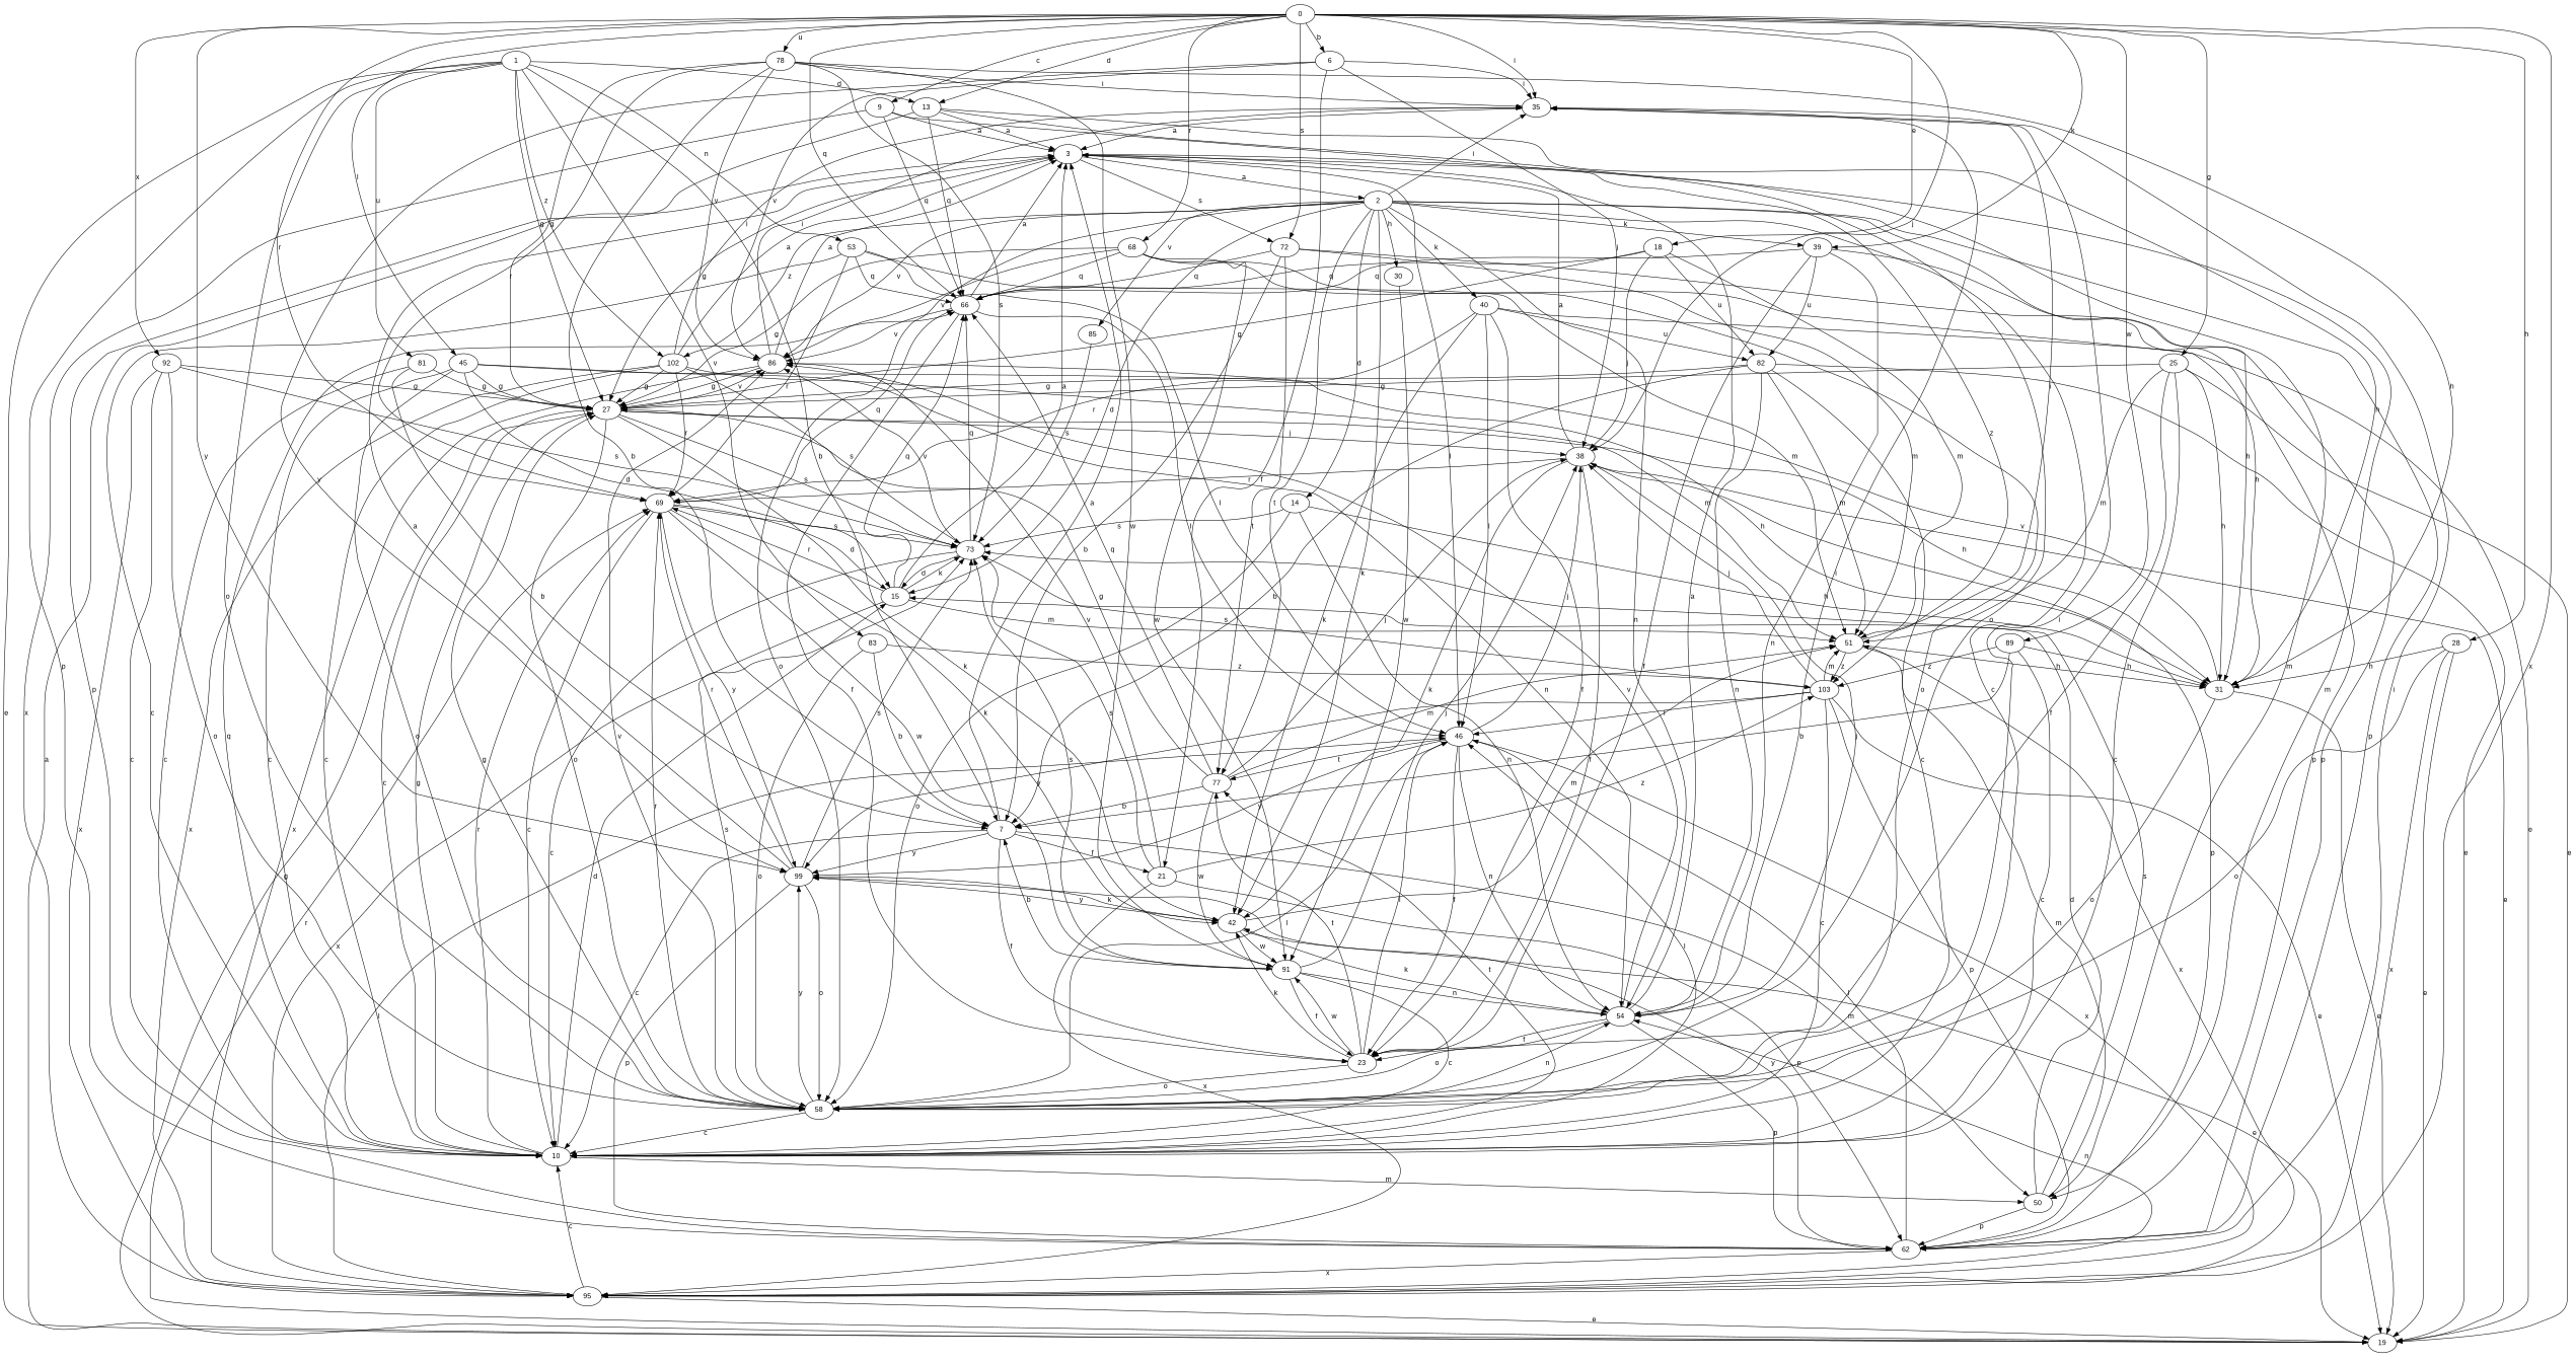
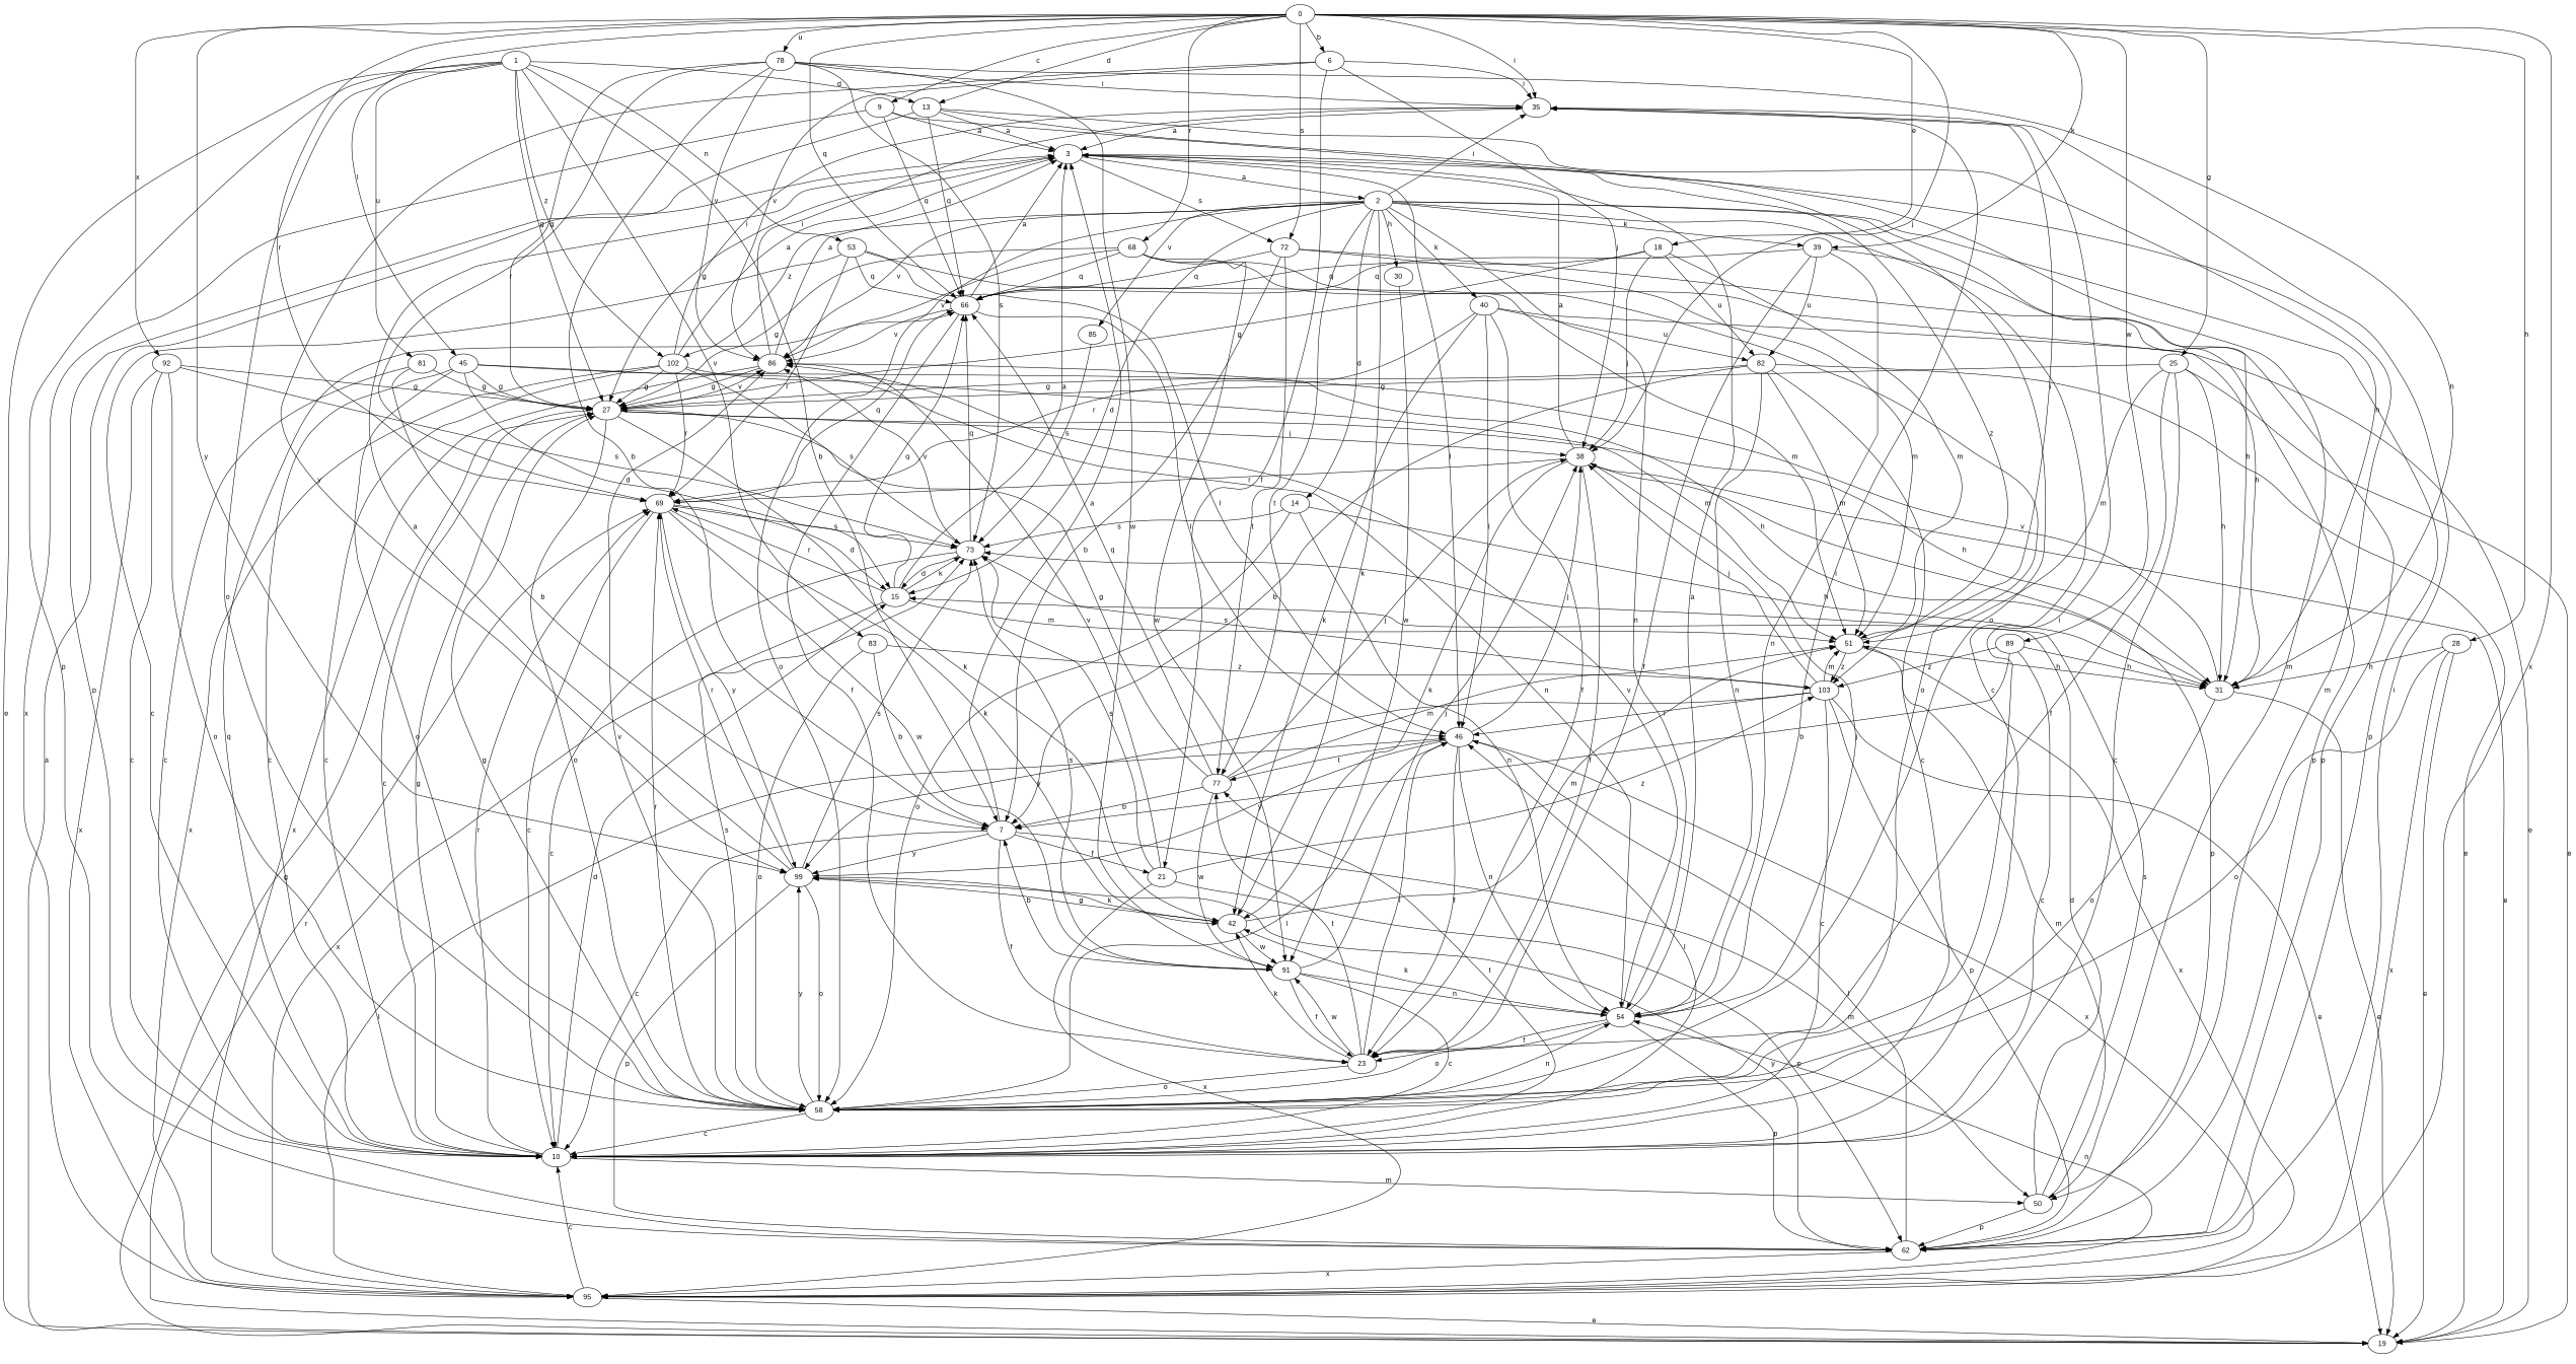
  strict digraph {
    fontname="Liberation Sans"
    node [fontname="Liberation Sans"]
    edge [fontname="Liberation Sans"]
    0
    6
    9
    13
    18
    25
    28
    35
    38
    39
    45
    66
    68
    69
    72
    78
    89
    92
    95
    99
    86
    21
    3
    50
    58
    62
    31
    27
    51
    82
    19
    10
    23
    42
    54
    15
    46
    91
    73
    7
    77
    103
    1
    53
    81
    83
    102
    2
    14
    30
    40
    85
    0 -> 6 [label=b]
    0 -> 9 [label=c]
    0 -> 13 [label=d]
    0 -> 18 [label=e]
    0 -> 25 [label=g]
    0 -> 28 [label=h]
    0 -> 35 [label=i]
    0 -> 38 [label=j]
    0 -> 39 [label=k]
    0 -> 45 [label=l]
    0 -> 66 [label=q]
    0 -> 68 [label=r]
    0 -> 69 [label=r]
    0 -> 72 [label=s]
    0 -> 78 [label=u]
    0 -> 89 [label=w]
    0 -> 92 [label=x]
    0 -> 95 [label=x]
    0 -> 99 [label=y]
    6 -> 35 [label=i]
    6 -> 38 [label=j]
    6 -> 99 [label=y]
    6 -> 86 [label=v]
    6 -> 21 [label=f]
    9 -> 66 [label=q]
    9 -> 95 [label=x]
    9 -> 3 [label=a]
    9 -> 50 [label=m]
    13 -> 66 [label=q]
    13 -> 3 [label=a]
    13 -> 58 [label=o]
    13 -> 62 [label=p]
    13 -> 31 [label=h]
    18 -> 38 [label=j]
    18 -> 66 [label=q]
    18 -> 27 [label=g]
    18 -> 51 [label=m]
    18 -> 82 [label=u]
    25 -> 31 [label=h]
    25 -> 27 [label=g]
    25 -> 51 [label=m]
    25 -> 19 [label=e]
    25 -> 10 [label=c]
    25 -> 23 [label=f]
    28 -> 95 [label=x]
    28 -> 58 [label=o]
    28 -> 31 [label=h]
    28 -> 19 [label=e]
    35 -> 3 [label=a]
    38 -> 69 [label=r]
    38 -> 3 [label=a]
    38 -> 62 [label=p]
    38 -> 19 [label=e]
    38 -> 23 [label=f]
    38 -> 42 [label=k]
    39 -> 66 [label=q]
    39 -> 62 [label=p]
    39 -> 82 [label=u]
    39 -> 23 [label=f]
    39 -> 54 [label=n]
    45 -> 58 [label=o]
    45 -> 31 [label=h]
    45 -> 27 [label=g]
    45 -> 10 [label=c]
    45 -> 54 [label=n]
    45 -> 15 [label=d]
    66 -> 86 [label=v]
    66 -> 3 [label=a]
    66 -> 23 [label=f]
    66 -> 46 [label=l]
    68 -> 66 [label=q]
    68 -> 86 [label=v]
    68 -> 58 [label=o]
    68 -> 31 [label=h]
    68 -> 27 [label=g]
    68 -> 91 [label=w]
    69 -> 66 [label=q]
    69 -> 99 [label=y]
    69 -> 10 [label=c]
    69 -> 42 [label=k]
    69 -> 15 [label=d]
    69 -> 91 [label=w]
    69 -> 73 [label=s]
    72 -> 66 [label=q]
    72 -> 62 [label=p]
    72 -> 51 [label=m]
    72 -> 7 [label=b]
    72 -> 77 [label=t]
    78 -> 35 [label=i]
    78 -> 69 [label=r]
    78 -> 86 [label=v]
    78 -> 31 [label=h]
    78 -> 27 [label=g]
    78 -> 91 [label=w]
    78 -> 73 [label=s]
    78 -> 7 [label=b]
    89 -> 31 [label=h]
    89 -> 10 [label=c]
    89 -> 7 [label=b]
    89 -> 103 [label=z]
    92 -> 95 [label=x]
    92 -> 58 [label=o]
    92 -> 27 [label=g]
    92 -> 10 [label=c]
    92 -> 73 [label=s]
    95 -> 19 [label=e]
    95 -> 10 [label=c]
    95 -> 54 [label=n]
    95 -> 46 [label=l]
    99 -> 69 [label=r]
    99 -> 3 [label=a]
    99 -> 58 [label=o]
    99 -> 62 [label=p]
    99 -> 42 [label=k]
    99 -> 73 [label=s]
    86 -> 35 [label=i]
    86 -> 95 [label=x]
    86 -> 3 [label=a]
    86 -> 27 [label=g]
    21 -> 95 [label=x]
    21 -> 86 [label=v]
    21 -> 62 [label=p]
    21 -> 73 [label=s]
    21 -> 103 [label=z]
    3 -> 72 [label=s]
    3 -> 50 [label=m]
    3 -> 27 [label=g]
    3 -> 46 [label=l]
    3 -> 103 [label=z]
    3 -> 2 [label=a]
    50 -> 62 [label=p]
    50 -> 51 [label=m]
    50 -> 15 [label=d]
    50 -> 73 [label=s]
    58 -> 35 [label=i]
    58 -> 69 [label=r]
    58 -> 99 [label=y]
    58 -> 86 [label=v]
    58 -> 27 [label=g]
    58 -> 10 [label=c]
    58 -> 54 [label=n]
    58 -> 46 [label=l]
    58 -> 73 [label=s]
    62 -> 35 [label=i]
    62 -> 95 [label=x]
    62 -> 99 [label=y]
    62 -> 46 [label=l]
    31 -> 86 [label=v]
    31 -> 58 [label=o]
    31 -> 19 [label=e]
    27 -> 38 [label=j]
    27 -> 86 [label=v]
    27 -> 58 [label=o]
    27 -> 31 [label=h]
    27 -> 10 [label=c]
    27 -> 42 [label=k]
-   27 -> 73 [label=s]
    51 -> 35 [label=i]
    51 -> 95 [label=x]
    51 -> 31 [label=h]
    51 -> 103 [label=z]
    82 -> 27 [label=g]
    82 -> 51 [label=m]
    82 -> 19 [label=e]
    82 -> 10 [label=c]
    82 -> 54 [label=n]
    82 -> 7 [label=b]
    19 -> 69 [label=r]
    19 -> 3 [label=a]
    19 -> 27 [label=g]
    10 -> 66 [label=q]
    10 -> 69 [label=r]
    10 -> 50 [label=m]
    10 -> 27 [label=g]
    10 -> 15 [label=d]
    10 -> 46 [label=l]
    10 -> 77 [label=t]
    23 -> 58 [label=o]
    23 -> 42 [label=k]
    23 -> 46 [label=l]
    23 -> 91 [label=w]
    23 -> 77 [label=t]
-   42 -> 99 [label=y]
+   42 -> 99 [label=g]
    42 -> 51 [label=m]
-   42 -> 19 [label=e]
    42 -> 91 [label=w]
    54 -> 35 [label=i]
    54 -> 38 [label=j]
    54 -> 86 [label=v]
    54 -> 3 [label=a]
    54 -> 58 [label=o]
    54 -> 62 [label=p]
    54 -> 23 [label=f]
    54 -> 42 [label=k]
    15 -> 66 [label=q]
    15 -> 69 [label=r]
    15 -> 95 [label=x]
    15 -> 3 [label=a]
    15 -> 51 [label=m]
    15 -> 73 [label=k]
    46 -> 38 [label=j]
    46 -> 95 [label=x]
    46 -> 99 [label=y]
    46 -> 23 [label=f]
    46 -> 54 [label=n]
    46 -> 77 [label=t]
    91 -> 38 [label=j]
    91 -> 10 [label=c]
    91 -> 23 [label=f]
    91 -> 54 [label=n]
    91 -> 73 [label=s]
    91 -> 7 [label=b]
    73 -> 66 [label=q]
    73 -> 86 [label=v]
    73 -> 10 [label=c]
    73 -> 15 [label=d]
    7 -> 99 [label=y]
    7 -> 21 [label=f]
    7 -> 3 [label=a]
    7 -> 50 [label=m]
    7 -> 10 [label=c]
    7 -> 23 [label=f]
    77 -> 38 [label=j]
    77 -> 66 [label=q]
    77 -> 27 [label=g]
    77 -> 51 [label=m]
    77 -> 91 [label=w]
    77 -> 7 [label=b]
    103 -> 38 [label=j]
    103 -> 99 [label=y]
    103 -> 62 [label=p]
    103 -> 51 [label=m]
    103 -> 19 [label=e]
    103 -> 10 [label=c]
    103 -> 46 [label=l]
    103 -> 73 [label=s]
    1 -> 13 [label=d]
    1 -> 58 [label=o]
    1 -> 62 [label=p]
    1 -> 27 [label=g]
    1 -> 19 [label=e]
    1 -> 7 [label=b]
    1 -> 53 [label=n]
    1 -> 81 [label=u]
    1 -> 83 [label=v]
    1 -> 102 [label=z]
    53 -> 66 [label=q]
    53 -> 69 [label=r]
    53 -> 51 [label=m]
    53 -> 10 [label=c]
    53 -> 46 [label=l]
    81 -> 27 [label=g]
    81 -> 10 [label=c]
    81 -> 7 [label=b]
    83 -> 58 [label=o]
    83 -> 7 [label=b]
    83 -> 103 [label=z]
    102 -> 35 [label=i]
    102 -> 69 [label=r]
    102 -> 95 [label=x]
    102 -> 3 [label=a]
    102 -> 27 [label=g]
    102 -> 51 [label=m]
    102 -> 10 [label=c]
    102 -> 73 [label=s]
    2 -> 35 [label=i]
    2 -> 39 [label=k]
    2 -> 86 [label=v]
    2 -> 58 [label=o]
    2 -> 62 [label=p]
    2 -> 31 [label=h]
    2 -> 10 [label=c]
    2 -> 42 [label=k]
    2 -> 54 [label=n]
    2 -> 15 [label=d]
    2 -> 77 [label=t]
    2 -> 102 [label=z]
    2 -> 14 [label=d]
    2 -> 30 [label=h]
    2 -> 40 [label=k]
    2 -> 85 [label=v]
    14 -> 58 [label=o]
    14 -> 31 [label=h]
    14 -> 54 [label=n]
    14 -> 73 [label=s]
    30 -> 91 [label=w]
    40 -> 69 [label=r]
    40 -> 82 [label=u]
    40 -> 19 [label=e]
    40 -> 23 [label=f]
    40 -> 42 [label=k]
    40 -> 46 [label=l]
    85 -> 73 [label=s]
  }
